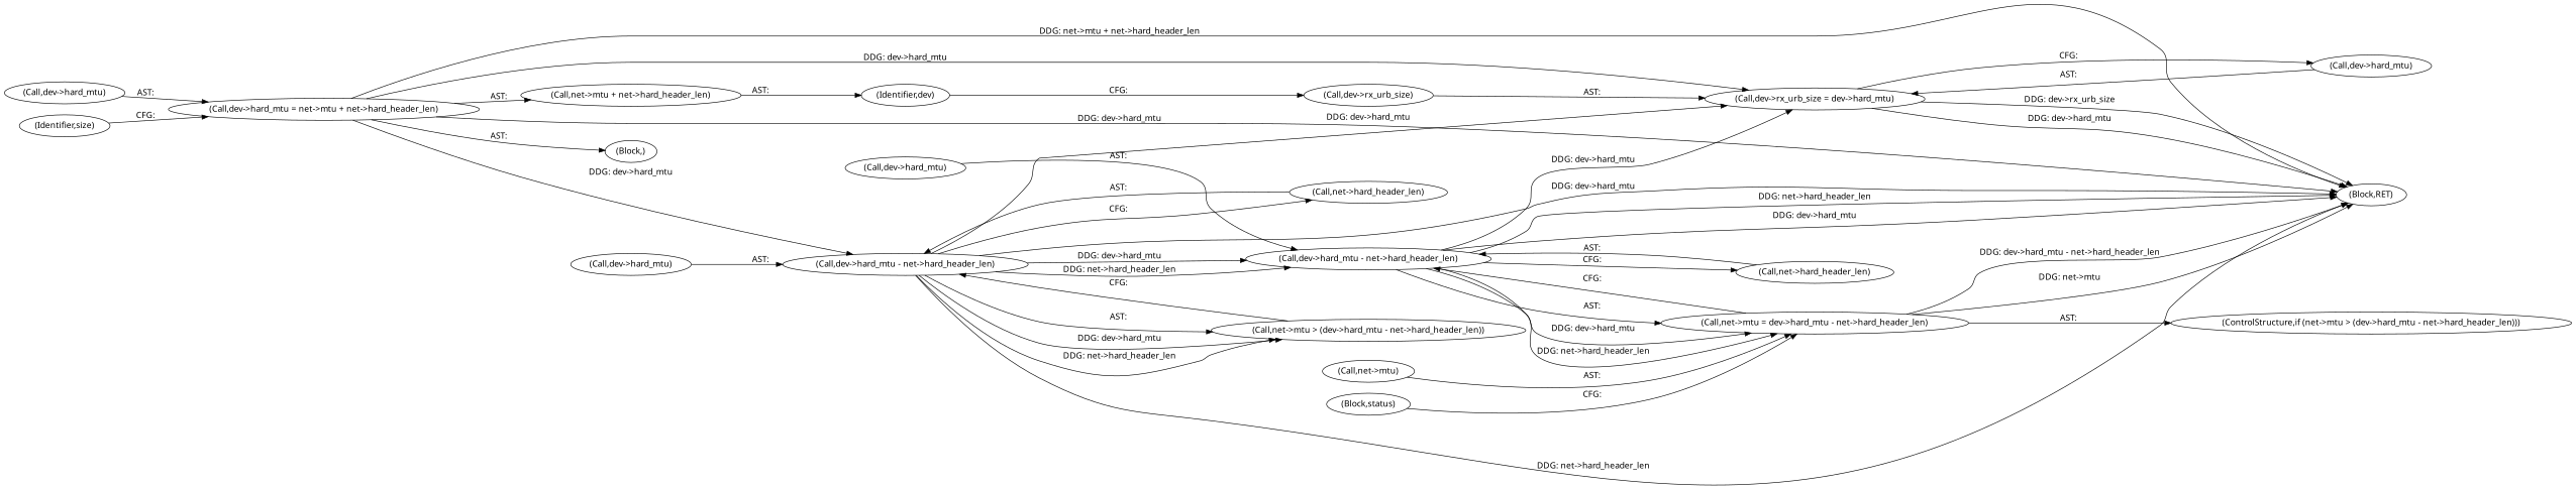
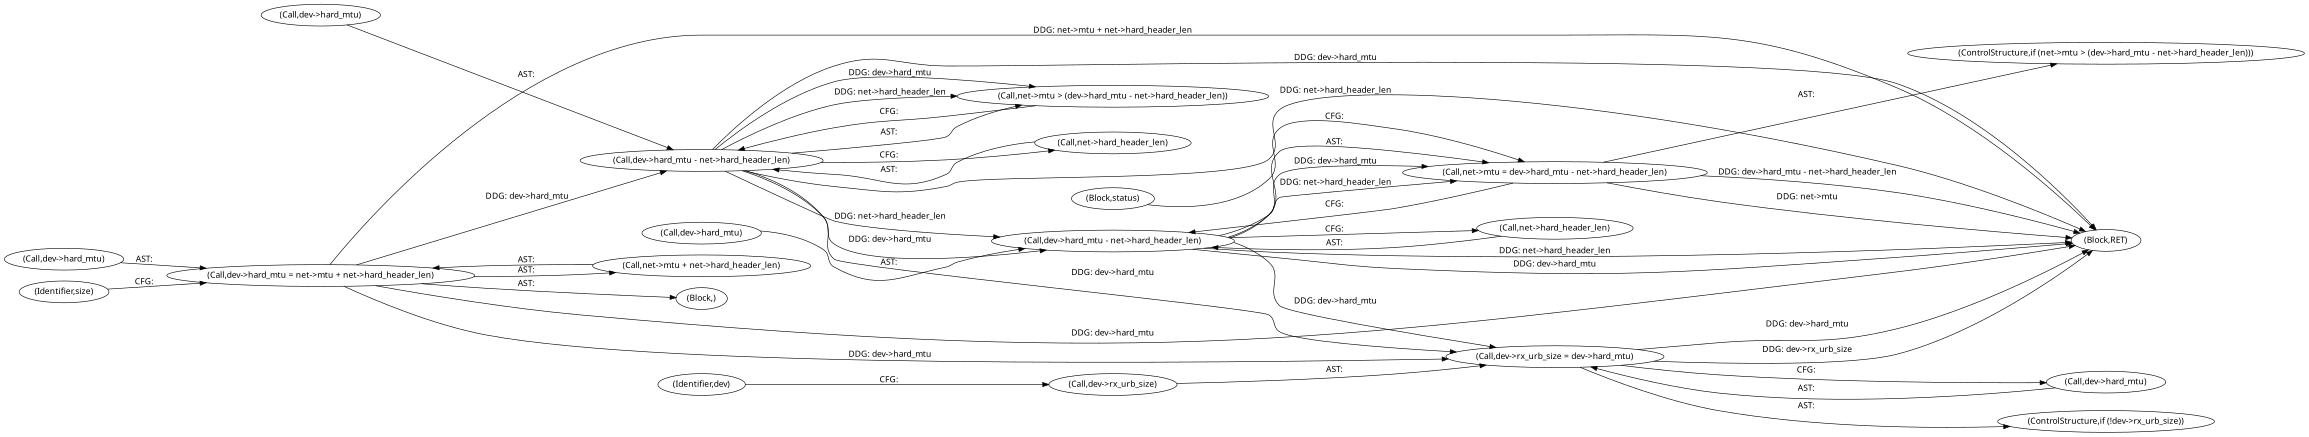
  digraph {
    fontname="Noto Sans"
    rankdir=LR
    node [fontname="Noto Sans"]
    edge [fontname="Noto Sans"]
    n1 [label="(Call,dev->hard_mtu - net->hard_header_len)"]
    n2 [label="(Call,net->mtu = dev->hard_mtu - net->hard_header_len)"]
    n3 [label="(Call,dev->rx_urb_size = dev->hard_mtu)"]
    n4 [label="(Block,RET)"]
    n5 [label="(Call,net->hard_header_len)"]
    n6 [label="(ControlStructure,if (net->mtu > (dev->hard_mtu - net->hard_header_len)))"]
    n7 [label="(Call,dev->hard_mtu)"]
+   n8 [label="(ControlStructure,if (!dev->rx_urb_size))"]
    n9 [label="(Call,dev->hard_mtu - net->hard_header_len)"]
    n10 [label="(Call,net->hard_header_len)"]
    n11 [label="(Call,net->mtu > (dev->hard_mtu - net->hard_header_len))"]
    n12 [label="(Call,dev->hard_mtu = net->mtu + net->hard_header_len)"]
    n13 [label="(Block,)"]
    n14 [label="(Call,net->mtu + net->hard_header_len)"]
    n15 [label="(Block,status)"]
    n16 [label="(Call,dev->hard_mtu)"]
    n17 [label="(Call,dev->hard_mtu)"]
-   n18 [label="(Call,net->mtu)"]
    n19 [label="(Identifier,size)"]
    n20 [label="(Call,dev->rx_urb_size)"]
    n21 [label="(Identifier,dev)"]
    n22 [label="(Call,dev->hard_mtu)"]
    n1 -> n2 [label="AST: "]
    n1 -> n2 [label="DDG: dev->hard_mtu"]
    n1 -> n2 [label="DDG: net->hard_header_len"]
    n1 -> n3 [label="DDG: dev->hard_mtu"]
    n1 -> n4 [label="DDG: net->hard_header_len"]
    n1 -> n4 [label="DDG: dev->hard_mtu"]
    n1 -> n5 [label="CFG: "]
    n2 -> n1 [label="CFG: "]
    n2 -> n4 [label="DDG: net->mtu"]
    n2 -> n4 [label="DDG: dev->hard_mtu - net->hard_header_len"]
    n2 -> n6 [label="AST: "]
    n3 -> n4 [label="DDG: dev->hard_mtu"]
    n3 -> n4 [label="DDG: dev->rx_urb_size"]
    n3 -> n7 [label="CFG: "]
+   n3 -> n8 [label="AST: "]
    n5 -> n1 [label="AST: "]
    n7 -> n3 [label="AST: "]
    n9 -> n1 [label="DDG: dev->hard_mtu"]
    n9 -> n1 [label="DDG: net->hard_header_len"]
    n9 -> n3 [label="DDG: dev->hard_mtu"]
    n9 -> n4 [label="DDG: dev->hard_mtu"]
    n9 -> n4 [label="DDG: net->hard_header_len"]
    n9 -> n10 [label="CFG: "]
    n9 -> n11 [label="AST: "]
    n9 -> n11 [label="DDG: dev->hard_mtu"]
    n9 -> n11 [label="DDG: net->hard_header_len"]
    n10 -> n9 [label="AST: "]
    n11 -> n9 [label="CFG: "]
    n12 -> n3 [label="DDG: dev->hard_mtu"]
    n12 -> n4 [label="DDG: net->mtu + net->hard_header_len"]
    n12 -> n4 [label="DDG: dev->hard_mtu"]
    n12 -> n9 [label="DDG: dev->hard_mtu"]
    n12 -> n13 [label="AST: "]
    n12 -> n14 [label="AST: "]
-   n14 -> n21 [label="AST: "]
+   n14 -> n12 [label="AST: "]
    n15 -> n2 [label="CFG: "]
    n16 -> n12 [label="AST: "]
    n17 -> n1 [label="AST: "]
-   n18 -> n2 [label="AST: "]
    n19 -> n12 [label="CFG: "]
    n20 -> n3 [label="AST: "]
    n21 -> n20 [label="CFG: "]
    n22 -> n9 [label="AST: "]
  }
